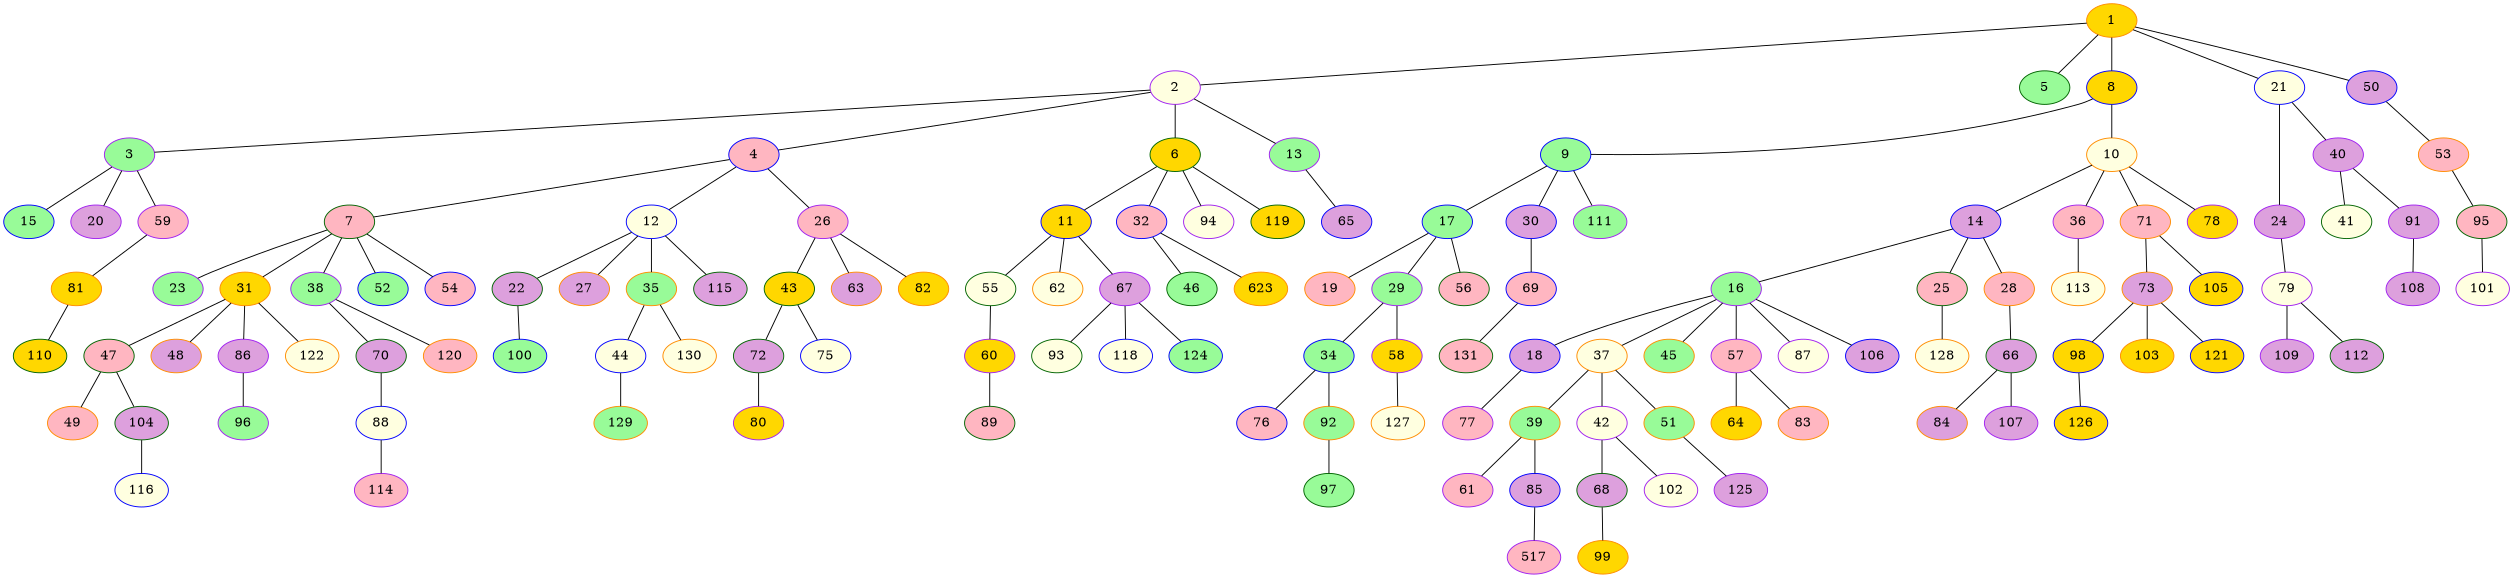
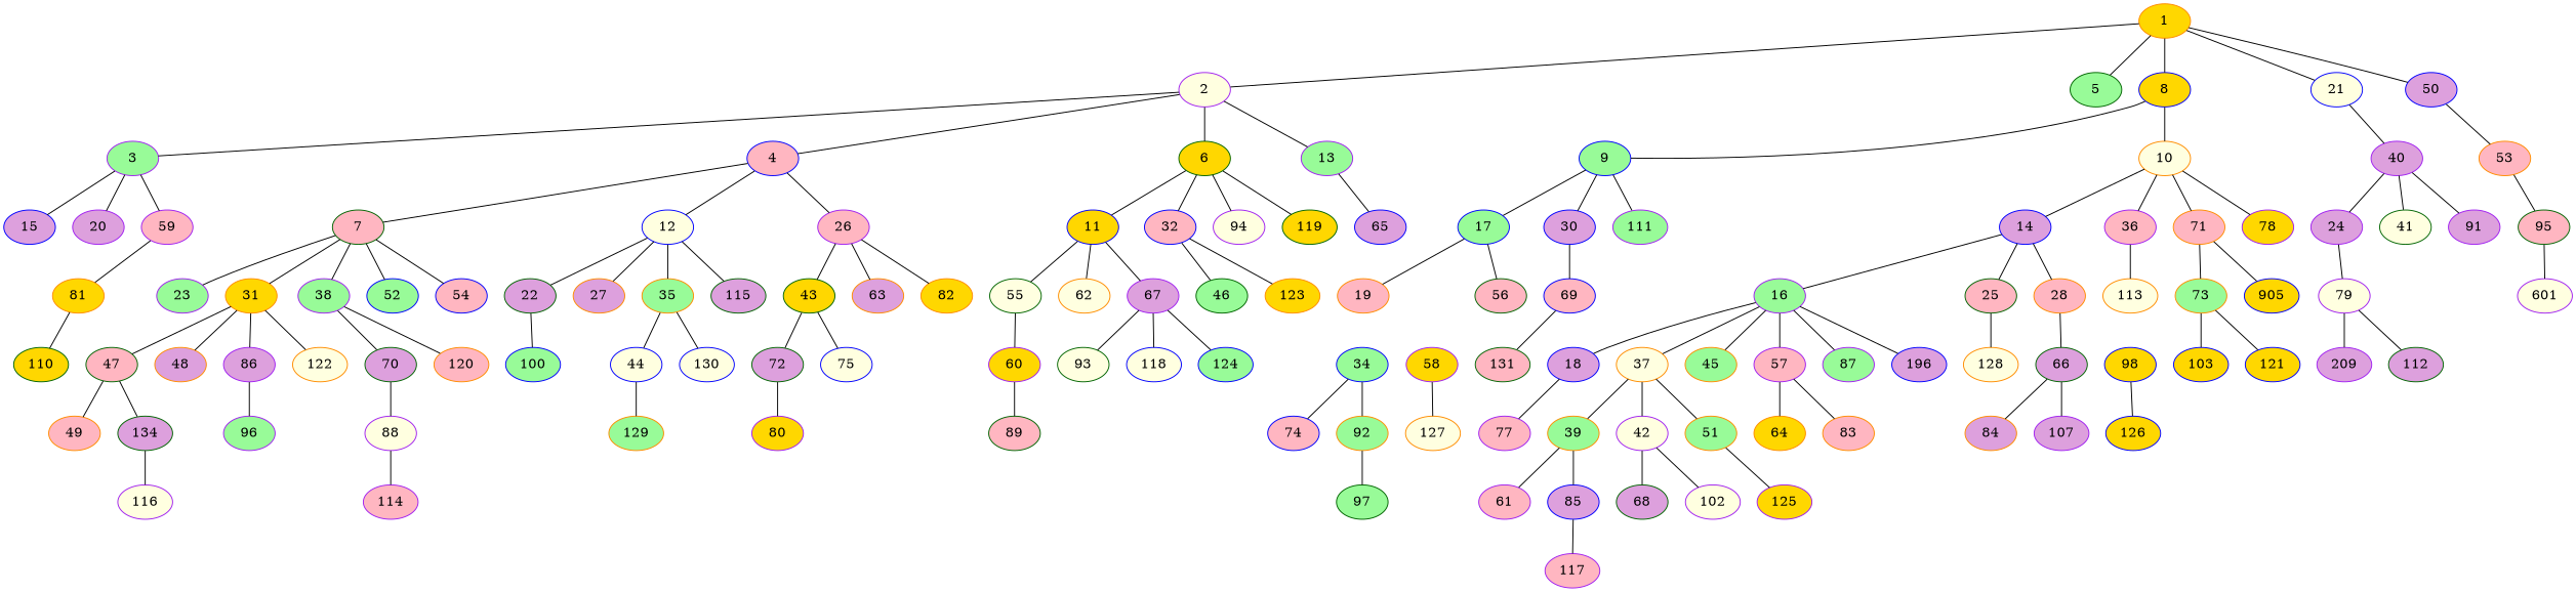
  graph {
    node [color=purple fillcolor=plum style=filled]
    1 [color=darkorange fillcolor=gold]
    2 [fillcolor=lightyellow]
    5 [color=darkgreen fillcolor=palegreen]
    8 [color=blue fillcolor=gold]
    21 [color=blue fillcolor=lightyellow]
    50 [color=blue]
    3 [fillcolor=palegreen]
    4 [color=blue fillcolor=lightpink]
    6 [color=darkgreen fillcolor=gold]
    13 [fillcolor=palegreen]
    9 [color=blue fillcolor=palegreen]
    10 [color=darkorange fillcolor=lightyellow]
    24
    40
    53 [color=darkorange fillcolor=lightpink]
-   15 [color=blue fillcolor=palegreen]
+   15 [color=blue]
    20
    59 [fillcolor=lightpink]
    7 [color=darkgreen fillcolor=lightpink]
    12 [color=blue fillcolor=lightyellow]
    26 [fillcolor=lightpink]
    11 [color=blue fillcolor=gold]
    32 [color=blue fillcolor=lightpink]
    94 [fillcolor=lightyellow]
    119 [color=darkgreen fillcolor=gold]
    65 [color=blue]
    81 [color=darkorange fillcolor=gold]
    23 [fillcolor=palegreen]
    31 [color=darkorange fillcolor=gold]
    38 [fillcolor=palegreen]
    52 [color=blue fillcolor=palegreen]
    54 [color=blue fillcolor=lightpink]
    22 [color=darkgreen]
    27 [color=darkorange]
    35 [color=darkorange fillcolor=palegreen]
    115 [color=darkgreen]
    43 [color=darkgreen fillcolor=gold]
    63 [color=darkorange]
    82 [color=darkorange fillcolor=gold]
    55 [color=darkgreen fillcolor=lightyellow]
    62 [color=darkorange fillcolor=lightyellow]
    67
    46 [color=darkgreen fillcolor=palegreen]
-   123 [color=darkorange fillcolor=gold label=623]
+   123 [color=darkorange fillcolor=gold]
    47 [color=darkgreen fillcolor=lightpink]
    48 [color=darkorange]
    86
    122 [color=darkorange fillcolor=lightyellow]
    70 [color=darkgreen]
    120 [color=darkorange fillcolor=lightpink]
    17 [color=blue fillcolor=palegreen]
    30 [color=blue]
    111 [fillcolor=palegreen]
    14 [color=blue]
    36 [fillcolor=lightpink]
    71 [color=darkorange fillcolor=lightpink]
    78 [fillcolor=gold]
    19 [color=darkorange fillcolor=lightpink]
-   29 [fillcolor=palegreen]
    56 [color=darkgreen fillcolor=lightpink]
    69 [color=blue fillcolor=lightpink]
    16 [fillcolor=palegreen]
    25 [color=darkgreen fillcolor=lightpink]
    28 [color=darkorange fillcolor=lightpink]
    113 [color=darkorange fillcolor=lightyellow]
-   73 [color=darkorange]
-   105 [color=blue fillcolor=gold]
+   73 [color=darkorange fillcolor=palegreen]
+   105 [color=blue fillcolor=gold label=905]
    60 [fillcolor=gold]
    93 [color=darkgreen fillcolor=lightyellow]
    118 [color=blue fillcolor=lightyellow]
    124 [color=blue fillcolor=palegreen]
    100 [color=blue fillcolor=palegreen]
    44 [color=blue fillcolor=lightyellow]
-   130 [color=darkorange fillcolor=lightyellow]
+   130 [color=blue fillcolor=lightyellow]
    18 [color=blue]
    37 [color=darkorange fillcolor=lightyellow]
    45 [color=darkorange fillcolor=palegreen]
    57 [fillcolor=lightpink]
-   87 [fillcolor=lightyellow]
-   106 [color=blue]
+   87 [fillcolor=palegreen]
+   106 [color=blue label=196]
    128 [color=darkorange fillcolor=lightyellow]
    66 [color=darkgreen]
    77 [fillcolor=lightpink]
    39 [color=darkorange fillcolor=palegreen]
    42 [fillcolor=lightyellow]
    51 [color=darkorange fillcolor=palegreen]
    64 [color=darkorange fillcolor=gold]
    83 [color=darkorange fillcolor=lightpink]
    34 [color=blue fillcolor=palegreen]
    58 [fillcolor=gold]
    79 [fillcolor=lightyellow]
    41 [color=darkgreen fillcolor=lightyellow]
    91
-   109
+   109 [label=209]
    112 [color=darkgreen]
    72 [color=darkgreen]
    75 [color=blue fillcolor=lightyellow]
    84 [color=darkorange]
    107
-   76 [color=blue fillcolor=lightpink]
+   76 [color=blue fillcolor=lightpink label=74]
    92 [color=darkorange fillcolor=palegreen]
    127 [color=darkorange fillcolor=lightyellow]
    131 [color=darkgreen fillcolor=lightpink]
    49 [color=darkorange fillcolor=lightpink]
-   104 [color=darkgreen]
+   104 [color=darkgreen label=134]
    96 [fillcolor=palegreen]
    97 [color=darkgreen fillcolor=palegreen]
    129 [color=darkorange fillcolor=palegreen]
    61 [fillcolor=lightpink]
    85 [color=blue]
    68 [color=darkgreen]
    102 [fillcolor=lightyellow]
-   125
-   88 [color=blue fillcolor=lightyellow]
-   117 [fillcolor=lightpink label=517]
-   108
-   99 [color=darkorange fillcolor=gold]
+   125 [fillcolor=gold]
+   88 [fillcolor=lightyellow]
+   117 [fillcolor=lightpink]
    80 [fillcolor=gold]
-   116 [color=blue fillcolor=lightyellow]
+   116 [fillcolor=lightyellow]
    95 [color=darkgreen fillcolor=lightpink]
-   101 [fillcolor=lightyellow]
+   101 [fillcolor=lightyellow label=601]
    89 [color=darkgreen fillcolor=lightpink]
    110 [color=darkgreen fillcolor=gold]
    114 [fillcolor=lightpink]
    98 [color=blue fillcolor=gold]
-   103 [color=darkorange fillcolor=gold]
+   103 [color=blue fillcolor=gold]
    121 [color=blue fillcolor=gold]
    126 [color=blue fillcolor=gold]
    1 -- 2
    1 -- 5
    1 -- 8
    1 -- 21
    1 -- 50
    2 -- 3
    2 -- 4
    2 -- 6
    2 -- 13
    8 -- 9
    8 -- 10
-   21 -- 24
+   40 -- 24
    21 -- 40
    50 -- 53
    3 -- 15
    3 -- 20
    3 -- 59
    4 -- 7
    4 -- 12
    4 -- 26
    6 -- 11
    6 -- 32
    6 -- 94
    6 -- 119
    13 -- 65
    9 -- 17
    9 -- 30
    9 -- 111
    10 -- 14
    10 -- 36
    10 -- 71
    10 -- 78
    24 -- 79
    40 -- 41
    40 -- 91
    53 -- 95
    59 -- 81
    7 -- 23
    7 -- 31
    7 -- 38
    7 -- 52
    7 -- 54
    12 -- 22
    12 -- 27
    12 -- 35
    12 -- 115
    26 -- 43
    26 -- 63
    26 -- 82
    11 -- 55
    11 -- 62
    11 -- 67
    32 -- 46
    32 -- 123
    81 -- 110
    31 -- 47
    31 -- 48
    31 -- 86
    31 -- 122
    38 -- 70
    38 -- 120
    22 -- 100
    35 -- 44
    35 -- 130
    43 -- 72
    43 -- 75
    55 -- 60
    67 -- 93
    67 -- 118
    67 -- 124
    47 -- 49
    47 -- 104
    86 -- 96
    70 -- 88
    17 -- 19
-   17 -- 29
    17 -- 56
    30 -- 69
    14 -- 16
    14 -- 25
    14 -- 28
    36 -- 113
    71 -- 73
    71 -- 105
-   29 -- 34
-   29 -- 58
    69 -- 131
    16 -- 18
    16 -- 37
    16 -- 45
    16 -- 57
    16 -- 87
    16 -- 106
    25 -- 128
    28 -- 66
-   73 -- 98
    73 -- 103
    73 -- 121
    60 -- 89
    44 -- 129
    18 -- 77
    37 -- 39
    37 -- 42
    37 -- 51
    57 -- 64
    57 -- 83
    66 -- 84
    66 -- 107
    39 -- 61
    39 -- 85
    42 -- 68
    42 -- 102
    51 -- 125
    34 -- 76
    34 -- 92
    58 -- 127
    79 -- 109
    79 -- 112
-   91 -- 108
    72 -- 80
    92 -- 97
    104 -- 116
    85 -- 117
-   68 -- 99
    88 -- 114
    95 -- 101
    98 -- 126
  }
